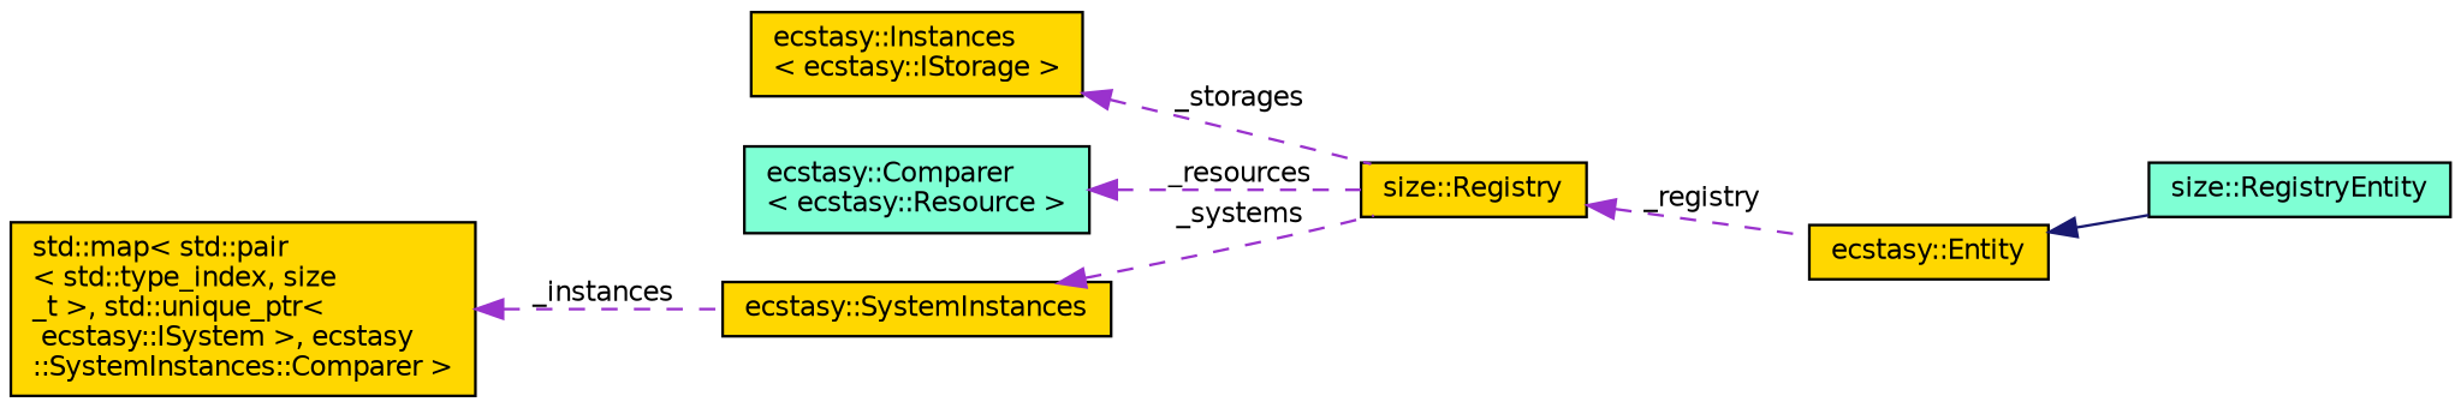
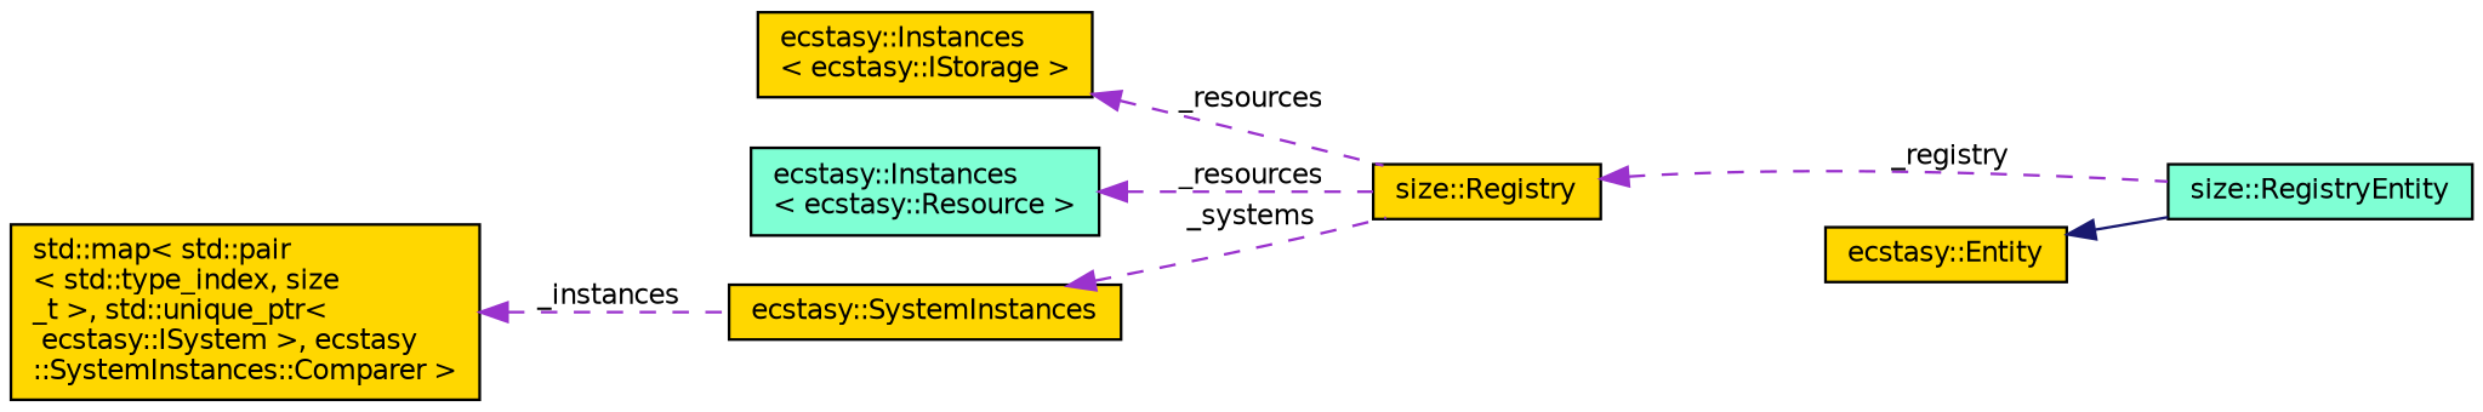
  digraph {
    rankdir=LR
    node [color=black fillcolor=gold fontname=Helvetica fontsize=10 shape=record style=filled]
    edge [color=darkorchid3 dir=back fontname=Helvetica fontsize=10 labelfontname=Helvetica labelfontsize=10 style=dashed]
    n1 [fillcolor=aquamarine fontcolor=black height=0.2 label="size::RegistryEntity" width=0.4]
    n2 [height=0.2 label="ecstasy::Entity" width=0.4]
    n3 [height=0.2 label="size::Registry" width=0.4]
    n4 [height=0.2 label="ecstasy::Instances\l\< ecstasy::IStorage \>" width=0.4]
-   n5 [fillcolor=aquamarine height=0.2 label="ecstasy::Comparer\l\< ecstasy::Resource \>" width=0.4]
+   n5 [fillcolor=aquamarine height=0.2 label="ecstasy::Instances\l\< ecstasy::Resource \>" width=0.4]
    n6 [height=0.2 label="ecstasy::SystemInstances" width=0.4]
    n7 [height=0.2 label="std::map\< std::pair\l\< std::type_index, size\l_t \>, std::unique_ptr\<\l ecstasy::ISystem \>, ecstasy\l::SystemInstances::Comparer \>" width=0.4]
    n2 -> n1 [color=midnightblue style=solid]
-   n3 -> n2 [label=" _registry"]
-   n4 -> n3 [label=" _storages"]
+   n3 -> n1 [label=" _registry"]
+   n4 -> n3 [label=" _resources"]
    n5 -> n3 [label=" _resources"]
    n6 -> n3 [label=" _systems"]
    n7 -> n6 [label=" _instances"]
  }
